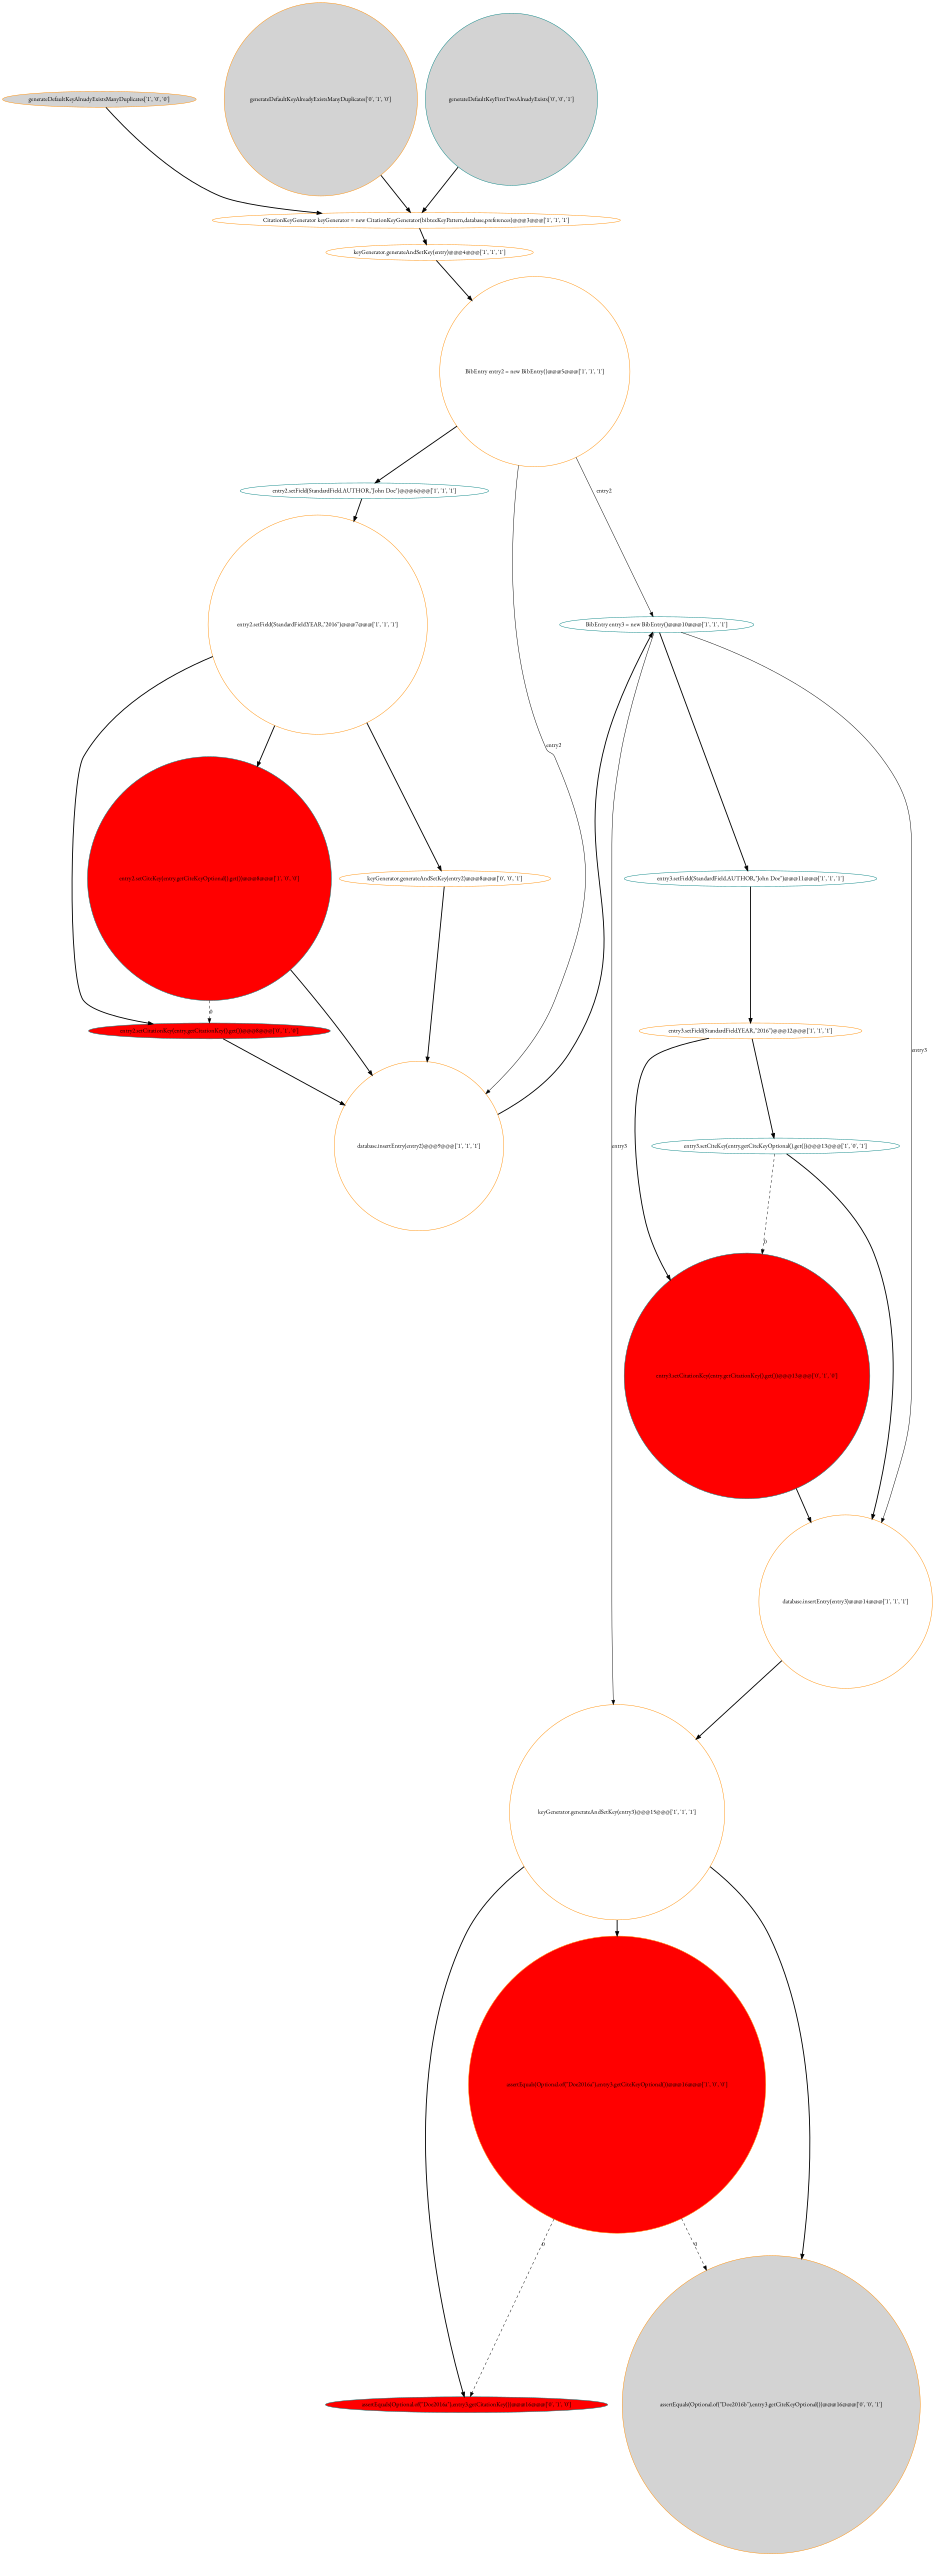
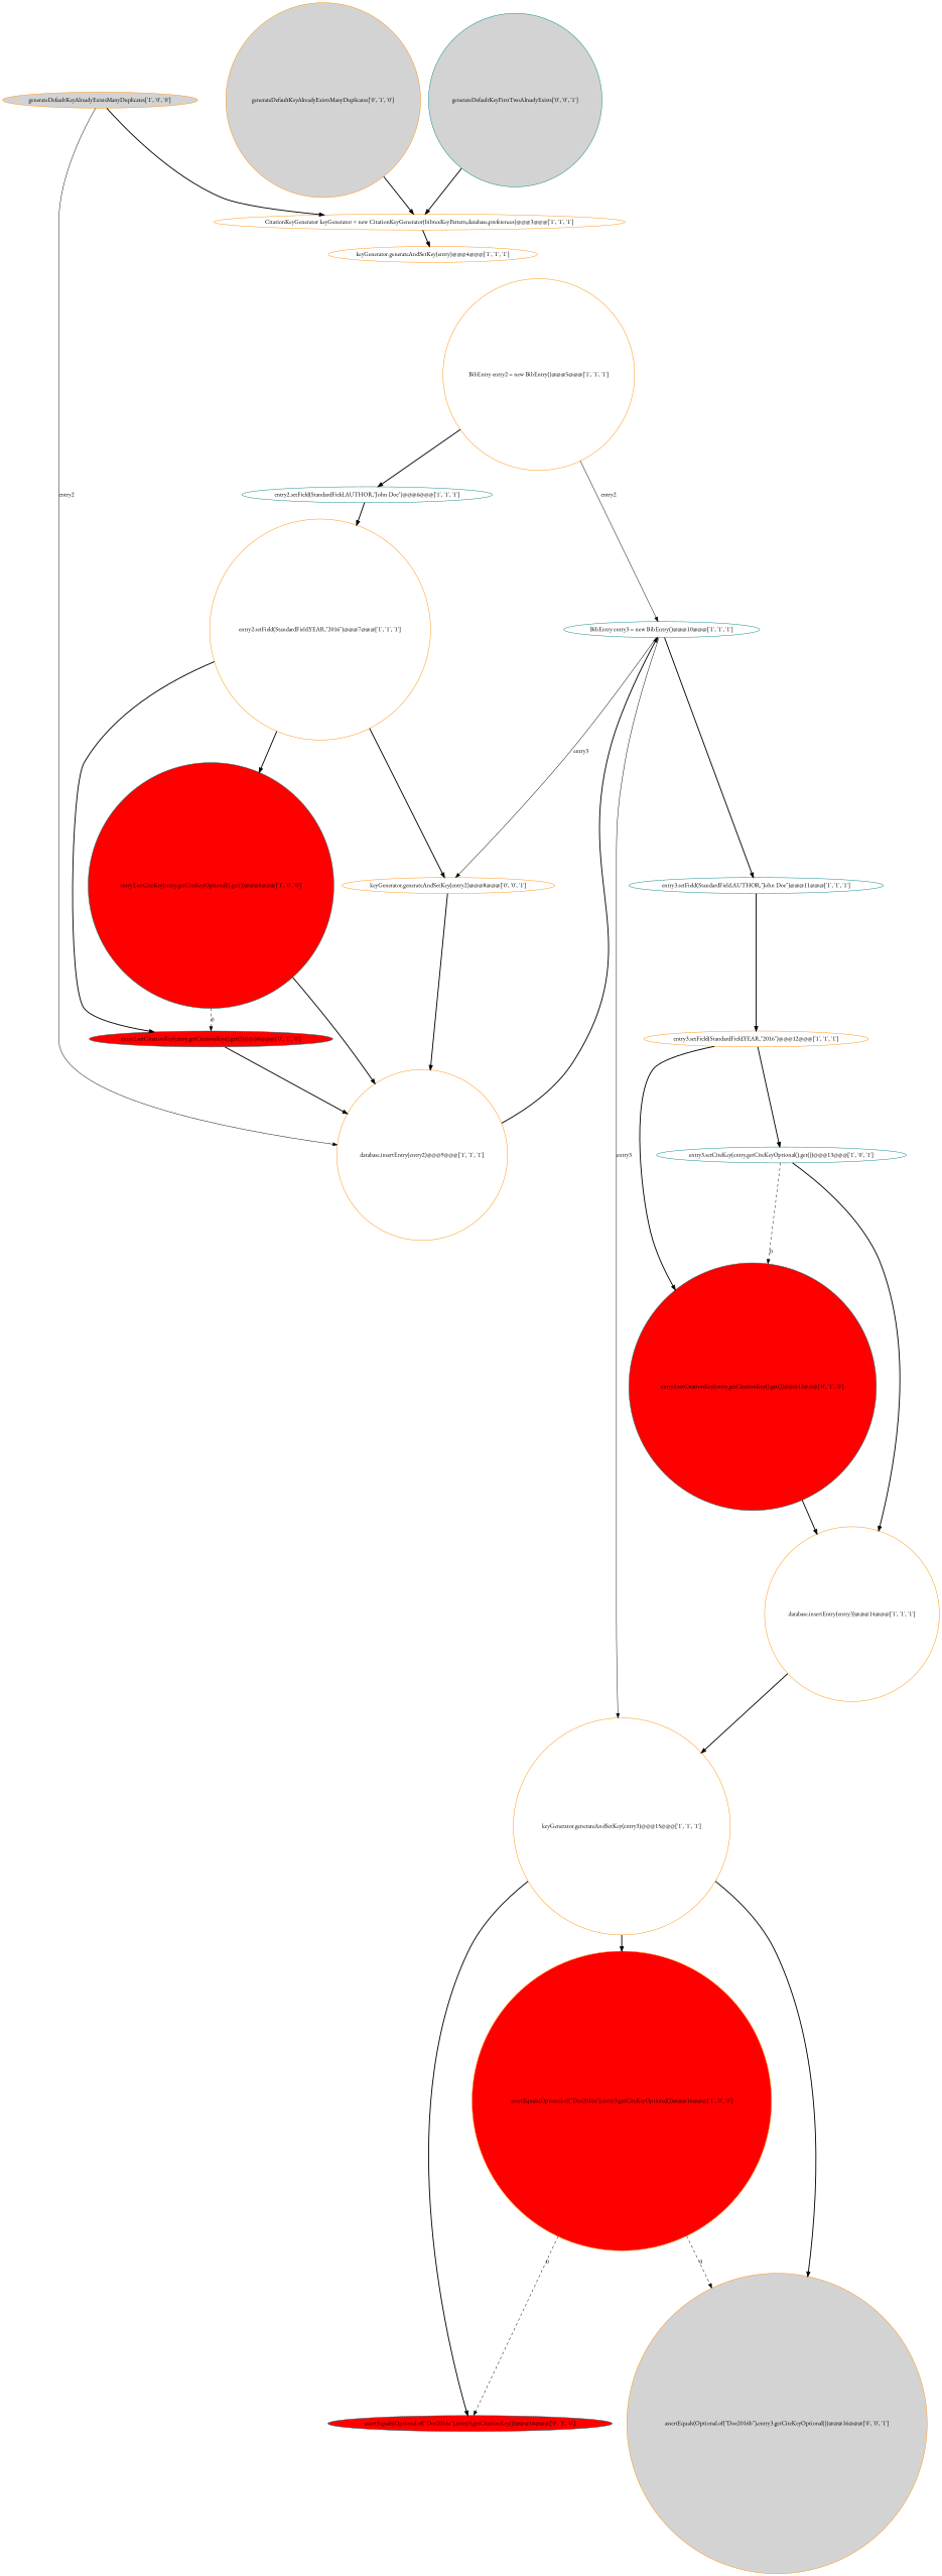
  digraph {
    fontname="EB Garamond"
    node [color=darkorange fillcolor=white fontname="EB Garamond" shape=circle style=filled]
    edge [fontname="EB Garamond" style=bold]
    n1 [fillcolor=red label="assertEquals(Optional.of(\"Doe2016a\"),entry3.getCiteKeyOptional())@@@16@@@['1', '0', '0']"]
    n2 [color=teal fillcolor=red label="assertEquals(Optional.of(\"Doe2016a\"),entry3.getCitationKey())@@@16@@@['0', '1', '0']" shape=ellipse]
    n3 [fillcolor=lightgray label="assertEquals(Optional.of(\"Doe2016b\"),entry3.getCiteKeyOptional())@@@16@@@['0', '0', '1']"]
    n4 [color=teal fillcolor=lightgray label="generateDefaultKeyFirstTwoAlreadyExists['0', '0', '1']"]
    n5 [label="CitationKeyGenerator keyGenerator = new CitationKeyGenerator(bibtexKeyPattern,database,preferences)@@@3@@@['1', '1', '1']" shape=ellipse]
    n6 [label="keyGenerator.generateAndSetKey(entry)@@@4@@@['1', '1', '1']" shape=ellipse]
    n7 [label="BibEntry entry2 = new BibEntry()@@@5@@@['1', '1', '1']"]
    n8 [color=teal label="BibEntry entry3 = new BibEntry()@@@10@@@['1', '1', '1']" shape=ellipse]
    n9 [label="database.insertEntry(entry2)@@@9@@@['1', '1', '1']"]
    n10 [color=teal label="entry2.setField(StandardField.AUTHOR,\"John Doe\")@@@6@@@['1', '1', '1']" shape=ellipse]
    n11 [label="entry2.setField(StandardField.YEAR,\"2016\")@@@7@@@['1', '1', '1']"]
    n12 [label="keyGenerator.generateAndSetKey(entry2)@@@8@@@['0', '0', '1']" shape=ellipse]
    n13 [color=teal fillcolor=red label="entry2.setCitationKey(entry.getCitationKey().get())@@@8@@@['0', '1', '0']" shape=ellipse]
    n14 [color=teal fillcolor=red label="entry2.setCiteKey(entry.getCiteKeyOptional().get())@@@8@@@['1', '0', '0']"]
    n15 [color=teal label="entry3.setField(StandardField.AUTHOR,\"John Doe\")@@@11@@@['1', '1', '1']" shape=ellipse]
    n16 [label="entry3.setField(StandardField.YEAR,\"2016\")@@@12@@@['1', '1', '1']" shape=ellipse]
    n17 [color=teal label="entry3.setCiteKey(entry.getCiteKeyOptional().get())@@@13@@@['1', '0', '1']" shape=ellipse]
    n18 [color=teal fillcolor=red label="entry3.setCitationKey(entry.getCitationKey().get())@@@13@@@['0', '1', '0']"]
    n19 [label="database.insertEntry(entry3)@@@14@@@['1', '1', '1']"]
    n20 [label="keyGenerator.generateAndSetKey(entry3)@@@15@@@['1', '1', '1']"]
    n21 [fillcolor=lightgray label="generateDefaultKeyAlreadyExistsManyDuplicates['1', '0', '0']" shape=ellipse]
    n22 [fillcolor=lightgray label="generateDefaultKeyAlreadyExistsManyDuplicates['0', '1', '0']"]
    n1 -> n2 [label=0 style=dashed]
    n1 -> n3 [label=0 style=dashed]
    n4 -> n5
    n5 -> n6
-   n6 -> n7
    n7 -> n8 [label=entry2 style=solid]
-   n7 -> n9 [label=entry2 style=solid]
+   n21 -> n9 [label=entry2 style=solid]
    n7 -> n10
    n8 -> n15
-   n8 -> n19 [label=entry3 style=solid]
+   n8 -> n12 [label=entry3 style=solid]
    n8 -> n20 [label=entry3 style=solid]
    n9 -> n8
    n10 -> n11
    n11 -> n12
    n11 -> n13
    n11 -> n14
    n12 -> n9
    n13 -> n9
    n14 -> n9
    n14 -> n13 [label=0 style=dashed]
    n15 -> n16
    n16 -> n17
    n16 -> n18
    n17 -> n18 [label=0 style=dashed]
    n17 -> n19
    n18 -> n19
    n19 -> n20
    n20 -> n1
    n20 -> n2
    n20 -> n3
    n21 -> n5
    n22 -> n5
  }
